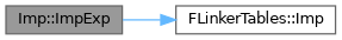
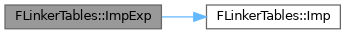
  digraph {
    rankdir=LR
    node [fontname=Helvetica fontsize=10 shape=box style=filled]
-   n1 [color=gray40 fillcolor=grey60 fontcolor=black height=0.2 label="Imp::ImpExp" width=0.4]
+   n1 [color=gray40 fillcolor=grey60 fontcolor=black height=0.2 label="FLinkerTables::ImpExp" width=0.4]
    n2 [color=grey40 fillcolor=white height=0.2 label="FLinkerTables::Imp" width=0.4]
    n1 -> n2 [color=steelblue1 fontname=Helvetica fontsize=10 labelfontname=Helvetica labelfontsize=10 style=solid]
  }
